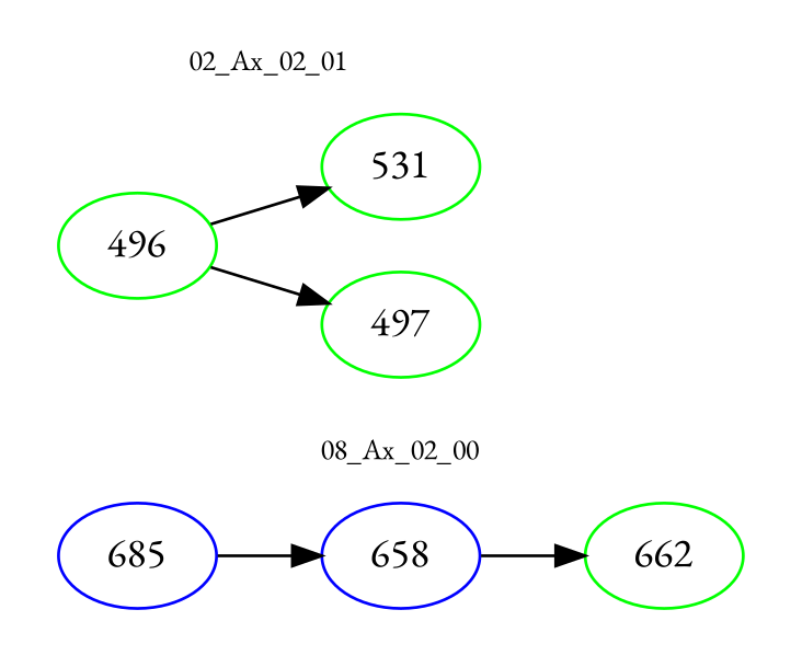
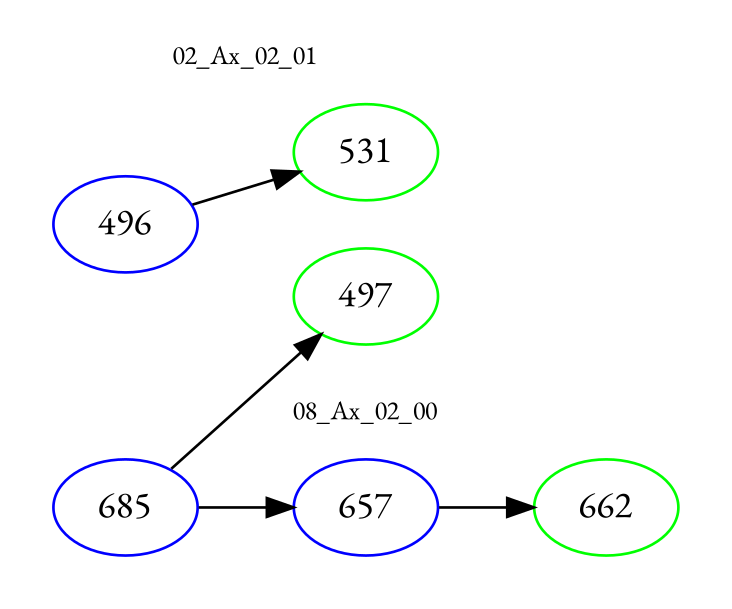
  digraph {
    fontname="EB Garamond"
    rankdir=LR
    node [color=blue fontname="EB Garamond"]
    edge [color=black fontname="EB Garamond"]
-   n1 [color=green label=496]
+   n1 [label=496]
    n2 [color=green label=497]
    n3 [color=green label=531]
-   n4 [label=658]
+   n4 [label=657]
    n5 [label=685]
    n6 [color=green label=662]
    subgraph cluster_1 {
      color=white
      fontsize=10
      label="02_Ax_02_01"
      n1
      n2
      n3
    }
    subgraph cluster_2 {
      color=white
      fontsize=10
      label="08_Ax_02_00"
      n4
      n5
      n6
    }
-   n1 -> n2
+   n5 -> n2
    n1 -> n3
    n4 -> n6
    n5 -> n4
  }
